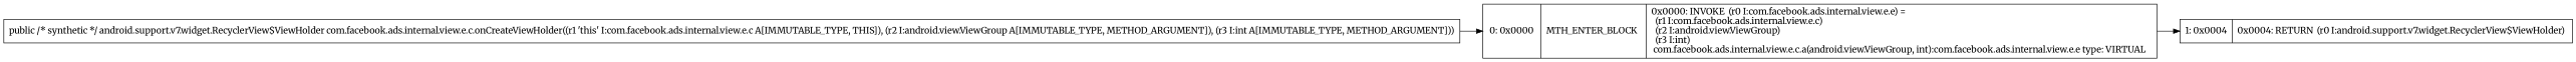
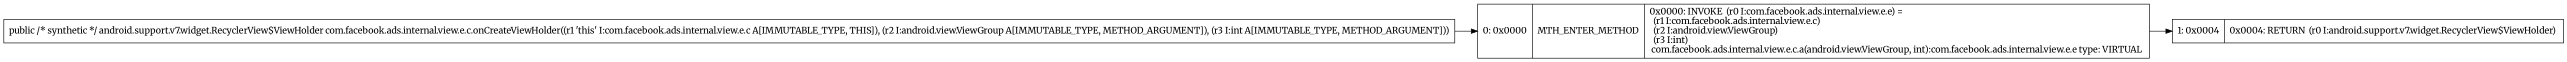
  digraph {
    rankdir=LR
    fontname=Merriweather
    node [shape=record fontname=Merriweather]
    edge [fontname=Merriweather]
-   n1 [label="{0\:\ 0x0000|MTH_ENTER_BLOCK\l|0x0000: INVOKE  (r0 I:com.facebook.ads.internal.view.e.e) = \l  (r1 I:com.facebook.ads.internal.view.e.c)\l  (r2 I:android.view.ViewGroup)\l  (r3 I:int)\l com.facebook.ads.internal.view.e.c.a(android.view.ViewGroup, int):com.facebook.ads.internal.view.e.e type: VIRTUAL \l}"]
+   n1 [label="{0\:\ 0x0000|MTH_ENTER_METHOD\l|0x0000: INVOKE  (r0 I:com.facebook.ads.internal.view.e.e) = \l  (r1 I:com.facebook.ads.internal.view.e.c)\l  (r2 I:android.view.ViewGroup)\l  (r3 I:int)\l com.facebook.ads.internal.view.e.c.a(android.view.ViewGroup, int):com.facebook.ads.internal.view.e.e type: VIRTUAL \l}"]
    n2 [label="{1\:\ 0x0004|0x0004: RETURN  (r0 I:android.support.v7.widget.RecyclerView$ViewHolder) \l}"]
    n3 [label="{public \/* synthetic *\/ android.support.v7.widget.RecyclerView$ViewHolder com.facebook.ads.internal.view.e.c.onCreateViewHolder((r1 'this' I:com.facebook.ads.internal.view.e.c A[IMMUTABLE_TYPE, THIS]), (r2 I:android.view.ViewGroup A[IMMUTABLE_TYPE, METHOD_ARGUMENT]), (r3 I:int A[IMMUTABLE_TYPE, METHOD_ARGUMENT])) }"]
    n1 -> n2
    n3 -> n1
  }
